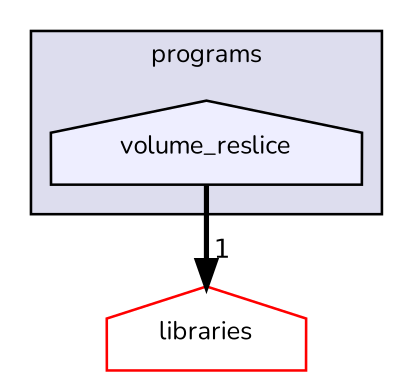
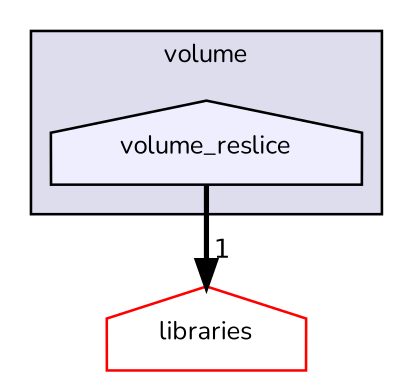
  digraph {
    compound=true
    fontname=Nunito
    node [fontname=Nunito fontsize=10 shape=house style=filled]
    n1 [fillcolor="#eeeeff" label=volume_reslice pencolor=black]
    n2 [color=red fillcolor=white label=libraries]
    subgraph cluster_1 {
      bgcolor="#ddddee"
      fontsize=10
-     label=programs
+     label=volume
      pencolor=black
      n1
    }
    n1 -> n2 [headlabel=1 labeldistance=1.5 labelfontname=Helvetica labelfontsize=10 style=bold fontname=Nunito]
  }
